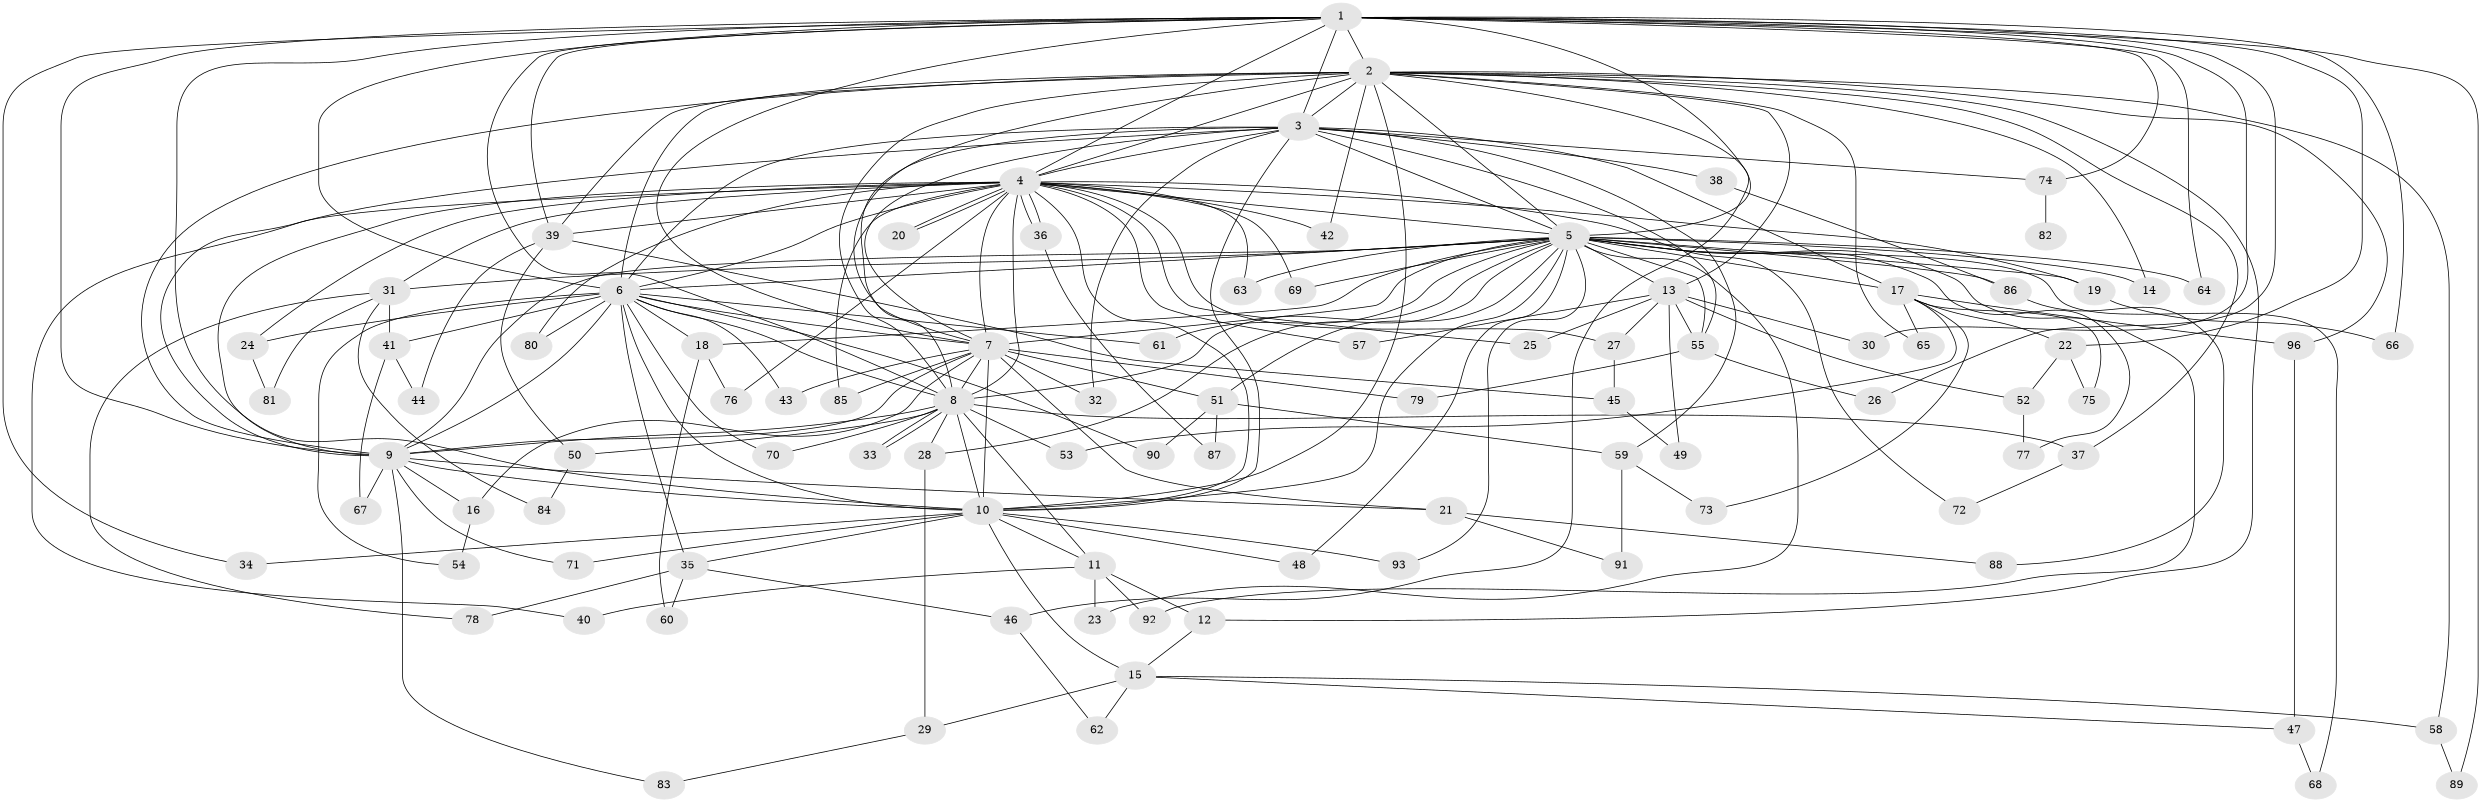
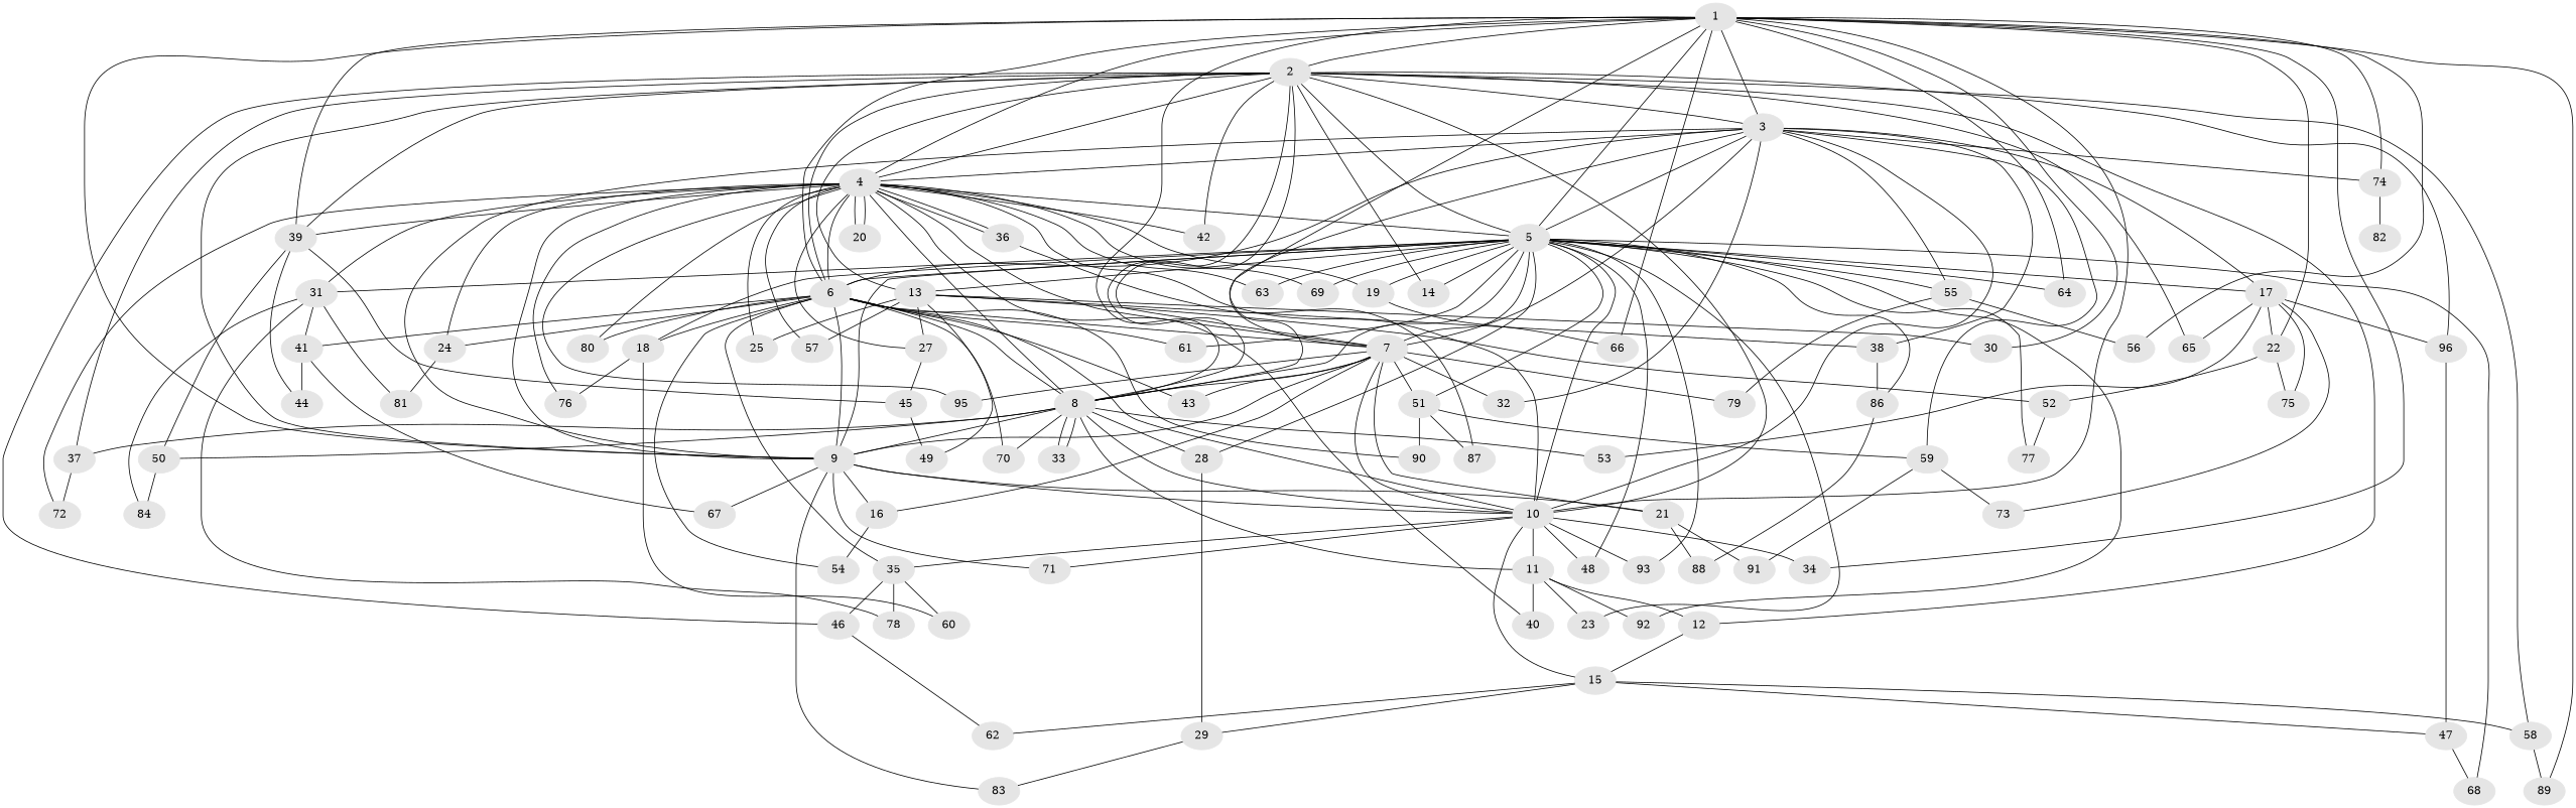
  graph {
    node [color=gray90 style=filled]
    1
    2
    3
    4
    5
    6
    7
    8
    9
    10
    22
    30
    34
    39
-   56 [label=26]
+   56
    64
    66
    74
    89
    12
    13
    14
    n23 [label=96]
    37
    42
    46
    58
    65
    17
    32
    38
    55
    59
    19
    20
    24
    25
    27
    31
    36
    40
    57
    63
    69
    72
    76
    80
-   85
+   85 [label=95]
    18
    23
    28
    48
    51
    61
    68
    77
    86
    92
    93
    35
    41
    43
    54
    70
    90
    16
    21
    79
    11
    33
    50
    53
    67
    71
    83
    15
    52
    75
    45
    44
    82
    49
    47
    62
    73
    91
    81
    78
    84
    87
    60
    29
    88
    1 -- 2
    1 -- 3
    1 -- 4
    1 -- 5
    1 -- 6
    1 -- 7
    1 -- 8
    1 -- 9
    1 -- 10
    1 -- 22
    1 -- 30
    1 -- 34
    1 -- 39
    1 -- 56
    1 -- 64
    1 -- 66
    1 -- 74
    1 -- 89
    2 -- 3
    2 -- 4
    2 -- 5
    2 -- 6
    2 -- 7
    2 -- 8
    2 -- 9
    2 -- 10
    2 -- 39
    2 -- 12
    2 -- 13
    2 -- 14
    2 -- n23
    2 -- 37
    2 -- 42
    2 -- 46
    2 -- 58
    2 -- 65
    3 -- 4
    3 -- 5
    3 -- 6
    3 -- 7
    3 -- 8
    3 -- 9
    3 -- 10
    3 -- 74
    3 -- 17
    3 -- 32
    3 -- 38
    3 -- 55
    3 -- 59
    4 -- 5
    4 -- 6
    4 -- 7
    4 -- 8
    4 -- 9
    4 -- 10
    4 -- 39
    4 -- 42
    4 -- 19
    4 -- 20
    4 -- 20
    4 -- 24
    4 -- 25
    4 -- 27
    4 -- 31
    4 -- 36
    4 -- 36
    4 -- 40
    4 -- 57
    4 -- 63
    4 -- 69
    4 -- 72
    4 -- 76
    4 -- 80
    4 -- 85
    5 -- 6
    5 -- 7
    5 -- 8
    5 -- 9
    5 -- 10
    5 -- 64
    5 -- 13
    5 -- 14
    5 -- 17
    5 -- 55
    5 -- 19
    5 -- 31
    5 -- 63
    5 -- 69
    5 -- 18
    5 -- 23
    5 -- 28
    5 -- 48
    5 -- 51
    5 -- 61
    5 -- 68
    5 -- 77
    5 -- 86
    5 -- 92
    5 -- 93
    6 -- 7
    6 -- 8
    6 -- 9
    6 -- 10
    6 -- 24
    6 -- 80
    6 -- 18
    6 -- 61
    6 -- 35
    6 -- 41
    6 -- 43
    6 -- 54
    6 -- 70
    6 -- 90
    7 -- 8
    7 -- 9
    7 -- 10
    7 -- 32
    7 -- 85
    7 -- 51
    7 -- 43
    7 -- 16
    7 -- 21
    7 -- 79
    8 -- 9
    8 -- 10
    8 -- 37
    8 -- 28
    8 -- 70
    8 -- 11
    8 -- 33
    8 -- 33
    8 -- 50
    8 -- 53
    9 -- 10
    9 -- 16
    9 -- 21
    9 -- 67
    9 -- 71
    9 -- 83
    10 -- 34
    10 -- 48
    10 -- 93
    10 -- 35
    10 -- 11
    10 -- 71
    10 -- 15
    22 -- 52
    22 -- 75
    39 -- 50
    39 -- 45
    39 -- 44
    74 -- 82
    12 -- 15
    13 -- 30
-   13 -- 55
+   13 -- 38
    13 -- 25
    13 -- 27
    13 -- 57
    13 -- 52
    13 -- 49
    n23 -- 47
    37 -- 72
    46 -- 62
    58 -- 89
    17 -- 22
    17 -- n23
    17 -- 65
    17 -- 53
    17 -- 75
    17 -- 73
    38 -- 86
    55 -- 56
    55 -- 79
    59 -- 73
    59 -- 91
    19 -- 66
    24 -- 81
    27 -- 45
    31 -- 41
    31 -- 81
    31 -- 78
    31 -- 84
    36 -- 87
    18 -- 76
    18 -- 60
    28 -- 29
    51 -- 59
    51 -- 90
    51 -- 87
    86 -- 88
    35 -- 46
    35 -- 78
    35 -- 60
    41 -- 67
    41 -- 44
    16 -- 54
    21 -- 91
    21 -- 88
    11 -- 12
    11 -- 40
    11 -- 23
    11 -- 92
    50 -- 84
    15 -- 58
    15 -- 47
    15 -- 62
    15 -- 29
    52 -- 77
    45 -- 49
    47 -- 68
    29 -- 83
  }
